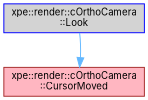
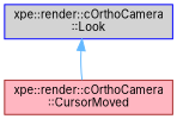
  digraph {
    rankdir=TB
    fontname=Inter
    node [fontname=Inter fontsize=10 shape=box style=filled]
    n1 [color=blue fillcolor=lightgrey fontcolor=black height=0.2 label="xpe::render::cOrthoCamera\l::Look" width=0.4]
    n2 [color=brown fillcolor=lightpink height=0.2 label="xpe::render::cOrthoCamera\l::CursorMoved" width=0.4]
-   n2 -> n1 [color=steelblue1 dir=back fontname=Inter fontsize=10 labelfontname=Helvetica labelfontsize=10 style=solid]
+   n1 -> n2 [color=steelblue1 dir=back fontname=Inter fontsize=10 labelfontname=Helvetica labelfontsize=10 style=solid]
  }
